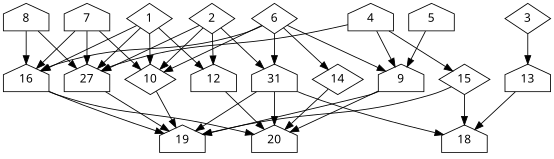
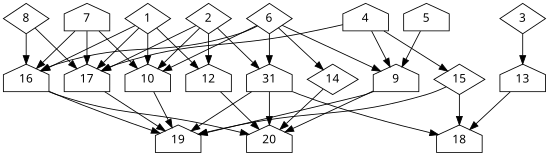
  digraph {
    fontname="Noto Sans"
    node [alpha=0.16 fontname="Noto Sans" shape=house]
    edge [fontname="Noto Sans"]
    1 [alpha=0.09 expect_size=8306688 shape=diamond]
-   10 [alpha=0.17 expect_size=6277120 shape=diamond]
+   10 [alpha=0.17 expect_size=6277120]
    12 [expect_size=51632128]
    16 [alpha=0.11 expect_size=47971328]
-   17 [alpha=0.07 expect_size=37667840 label=27]
+   17 [alpha=0.07 expect_size=37667840]
    19 [alpha=0.13 expect_size=18589696]
    20 [alpha=0.18 expect_size=28639232]
    2 [alpha=0.18 expect_size=10171392 shape=diamond]
    n9 [alpha=0.00 expect_size=30187520 label=31]
    18 [alpha=0.19 expect_size=37941248]
    3 [alpha=0.15 expect_size=9235456 shape=diamond]
    13 [alpha=0.10 expect_size=47741952]
    4 [alpha=0.19 expect_size=23732224]
    9 [alpha=0.04 expect_size=34627584]
    15 [alpha=0.06 expect_size=35050496 shape=diamond]
    5 [alpha=0.05 expect_size=42983424]
    6 [expect_size=45030400 shape=diamond]
    14 [alpha=0.15 expect_size=36548608 shape=diamond]
    7 [alpha=0.00 expect_size=8568832]
-   8 [alpha=0.12 expect_size=39123968]
+   8 [alpha=0.12 expect_size=39123968 shape=diamond]
    1 -> 10
    1 -> 12
    1 -> 16
    1 -> 17
    10 -> 19
    12 -> 20
    16 -> 19
    16 -> 20
    17 -> 19
    2 -> 10
    2 -> 12
    2 -> 17
    2 -> n9
    n9 -> 19
    n9 -> 20
    n9 -> 18
    3 -> 13
    13 -> 18
    4 -> 17
    4 -> 9
    4 -> 15
    9 -> 19
    9 -> 20
    15 -> 19
    15 -> 18
    5 -> 9
    6 -> 10
    6 -> 16
    6 -> n9
    6 -> 9
    6 -> 14
    14 -> 20
    7 -> 10
    7 -> 16
    7 -> 17
    8 -> 16
    8 -> 17
  }
